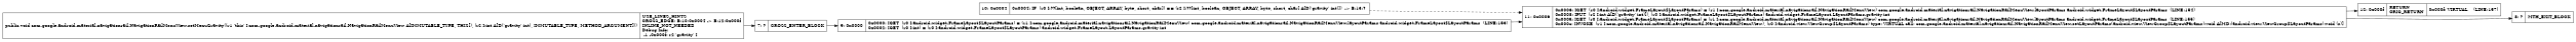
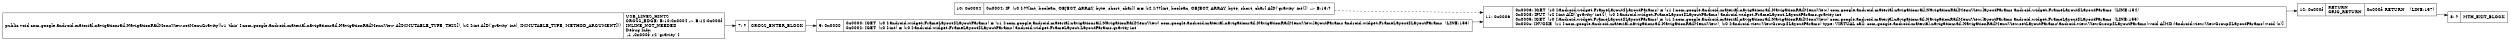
  digraph {
    rankdir=LR
    node [shape=record]
    n1 [label="{7\:\ ?|CROSS_ENTER_BLOCK\l}"]
    n2 [label="{9\:\ 0x0000|0x0000: IGET  (r0 I:android.widget.FrameLayout$LayoutParams) = (r1 I:com.google.android.material.navigationrail.NavigationRailMenuView) com.google.android.material.navigationrail.NavigationRailMenuView.layoutParams android.widget.FrameLayout$LayoutParams  (LINE:153)\l0x0002: IGET  (r0 I:int) = (r0 I:android.widget.FrameLayout$LayoutParams) android.widget.FrameLayout.LayoutParams.gravity int \l}"]
    n3 [label="{11\:\ 0x0006|0x0006: IGET  (r0 I:android.widget.FrameLayout$LayoutParams) = (r1 I:com.google.android.material.navigationrail.NavigationRailMenuView) com.google.android.material.navigationrail.NavigationRailMenuView.layoutParams android.widget.FrameLayout$LayoutParams  (LINE:154)\l0x0008: IPUT  (r2 I:int A[D('gravity' int)]), (r0 I:android.widget.FrameLayout$LayoutParams) android.widget.FrameLayout.LayoutParams.gravity int \l0x000a: IGET  (r0 I:android.widget.FrameLayout$LayoutParams) = (r1 I:com.google.android.material.navigationrail.NavigationRailMenuView) com.google.android.material.navigationrail.NavigationRailMenuView.layoutParams android.widget.FrameLayout$LayoutParams  (LINE:155)\l0x000c: INVOKE  (r1 I:com.google.android.material.navigationrail.NavigationRailMenuView), (r0 I:android.view.ViewGroup$LayoutParams) type: VIRTUAL call: com.google.android.material.navigationrail.NavigationRailMenuView.setLayoutParams(android.view.ViewGroup$LayoutParams):void A[MD:(android.view.ViewGroup$LayoutParams):void (s)]\l}"]
    n4 [label="{10\:\ 0x0004|0x0004: IF  (r0 I:??[int, boolean, OBJECT, ARRAY, byte, short, char]) == (r2 I:??[int, boolean, OBJECT, ARRAY, byte, short, char] A[D('gravity' int)])  \-\> B:13:? \l}"]
-   n5 [label="{12\:\ 0x000f|RETURN\lORIG_RETURN\l|0x000f: VIRTUAL    (LINE:157)\l}"]
+   n5 [label="{12\:\ 0x000f|RETURN\lORIG_RETURN\l|0x000f: RETURN    (LINE:157)\l}"]
    n6 [label="{8\:\ ?|MTH_EXIT_BLOCK\l}"]
    n7 [label="{public void com.google.android.material.navigationrail.NavigationRailMenuView.setMenuGravity((r1 'this' I:com.google.android.material.navigationrail.NavigationRailMenuView A[IMMUTABLE_TYPE, THIS]), (r2 I:int A[D('gravity' int), IMMUTABLE_TYPE, METHOD_ARGUMENT]))  | USE_LINES_HINTS\lCROSS_EDGE: B:10:0x0004 \-\> B:12:0x000f\lINLINE_NOT_NEEDED\lDebug Info:\l  \-1 \-0x000f: r2 'gravity' I\l}"]
    n1 -> n2
    n2 -> n3
    n3 -> n5
    n4 -> n3 [style=dashed]
-   n3 -> n6
+   n5 -> n6
    n7 -> n1
  }
